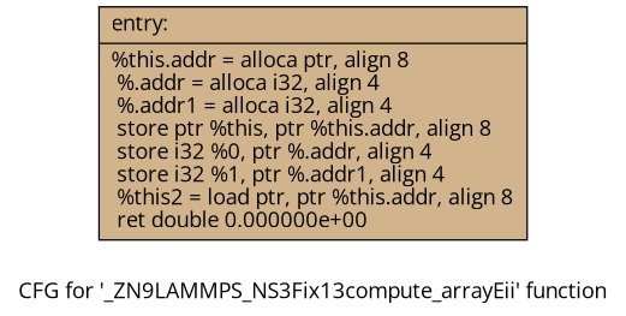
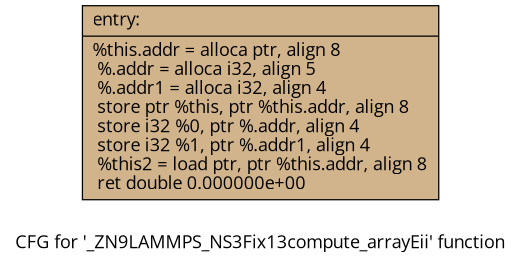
  digraph {
    label="CFG for '_ZN9LAMMPS_NS3Fix13compute_arrayEii' function"
    fontname="Open Sans"
-   n1 [color=black fillcolor=tan fontname="Open Sans" label="{entry:\l|  %this.addr = alloca ptr, align 8\l  %.addr = alloca i32, align 4\l  %.addr1 = alloca i32, align 4\l  store ptr %this, ptr %this.addr, align 8\l  store i32 %0, ptr %.addr, align 4\l  store i32 %1, ptr %.addr1, align 4\l  %this2 = load ptr, ptr %this.addr, align 8\l  ret double 0.000000e+00\l}" shape=record style=filled]
+   n1 [color=black fillcolor=tan fontname="Open Sans" label="{entry:\l|  %this.addr = alloca ptr, align 8\l  %.addr = alloca i32, align 5\l  %.addr1 = alloca i32, align 4\l  store ptr %this, ptr %this.addr, align 8\l  store i32 %0, ptr %.addr, align 4\l  store i32 %1, ptr %.addr1, align 4\l  %this2 = load ptr, ptr %this.addr, align 8\l  ret double 0.000000e+00\l}" shape=record style=filled]
  }
